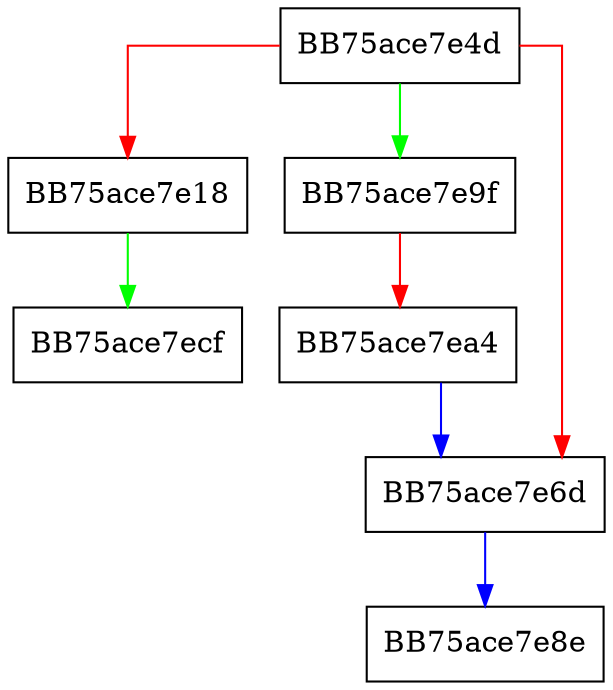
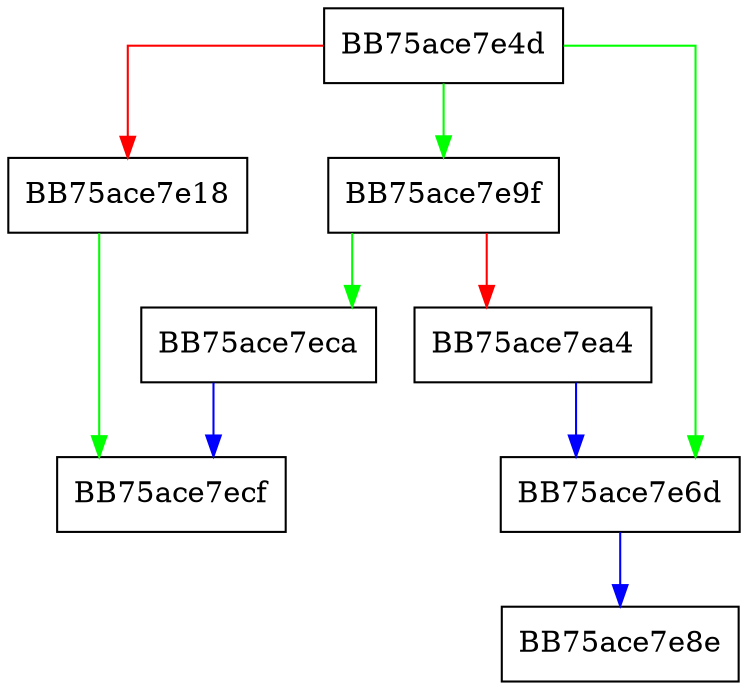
  digraph {
    splines=ortho
    node [shape=box]
    edge [color=green]
    BB75ace7e18
    BB75ace7ecf
    BB75ace7e4d
    BB75ace7e9f
    BB75ace7e6d
+   BB75ace7eca
    BB75ace7ea4
    BB75ace7e8e
    BB75ace7e18 -> BB75ace7ecf
    BB75ace7e4d -> BB75ace7e18 [color=red]
    BB75ace7e4d -> BB75ace7e9f
-   BB75ace7e4d -> BB75ace7e6d [color=red]
+   BB75ace7e4d -> BB75ace7e6d
+   BB75ace7e9f -> BB75ace7eca
    BB75ace7e9f -> BB75ace7ea4 [color=red]
    BB75ace7e6d -> BB75ace7e8e [color=blue]
+   BB75ace7eca -> BB75ace7ecf [color=blue]
    BB75ace7ea4 -> BB75ace7e6d [color=blue]
  }
